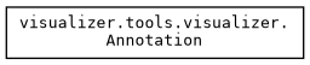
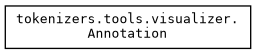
  digraph {
    rankdir=LR
    fontname="DejaVu Sans Mono"
-   n1 [color=black fillcolor=white fontname="DejaVu Sans Mono" fontsize=10 height=0.2 label="visualizer.tools.visualizer.\lAnnotation" shape=record style=filled width=0.4]
+   n1 [color=black fillcolor=white fontname="DejaVu Sans Mono" fontsize=10 height=0.2 label="tokenizers.tools.visualizer.\lAnnotation" shape=record style=filled width=0.4]
  }
